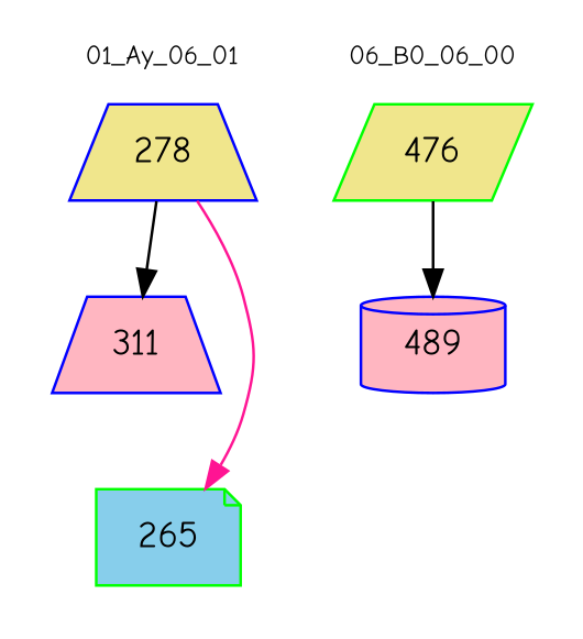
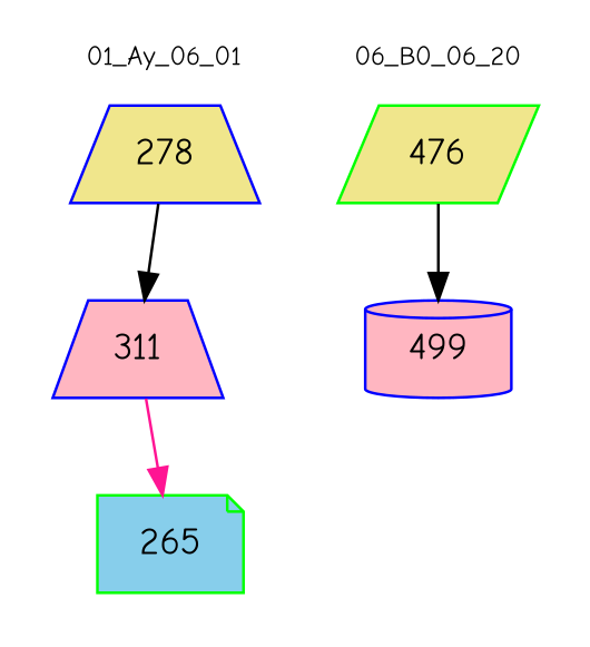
  digraph {
    fontname="Comic Neue"
    node [color=blue fillcolor=khaki fontname="Comic Neue" shape=trapezium style=filled]
    edge [color=black fontname="Comic Neue"]
    n1 [label=278]
    n2 [fillcolor=lightpink label=311]
    n3 [color=green fillcolor=skyblue label=265 shape=note]
    n4 [color=green label=476 shape=parallelogram]
-   n5 [fillcolor=lightpink label=489 shape=cylinder]
+   n5 [fillcolor=lightpink label=499 shape=cylinder]
    subgraph cluster_1 {
      color=white
      fontsize=10
      label="01_Ay_06_01"
      n1
      n2
      n3
    }
    subgraph cluster_2 {
      color=white
      fontsize=10
-     label="06_B0_06_00"
+     label="06_B0_06_20"
      n4
      n5
    }
    n1 -> n2
-   n1 -> n3 [color=deeppink]
+   n2 -> n3 [color=deeppink]
    n4 -> n5
  }
